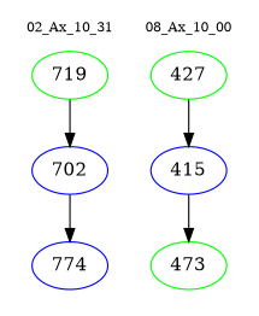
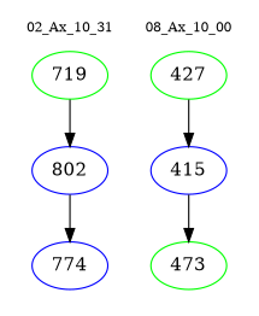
  digraph {
    node [color=green]
    edge [color=black]
    n1 [label=719]
-   n2 [color=blue label=702]
+   n2 [color=blue label=802]
    n3 [color=blue label=774]
    n4 [label=427]
    n5 [color=blue label=415]
    n6 [label=473]
    subgraph cluster_1 {
      color=white
      fontsize=10
      label="02_Ax_10_31"
      n1
      n2
      n3
    }
    subgraph cluster_2 {
      color=white
      fontsize=10
      label="08_Ax_10_00"
      n4
      n5
      n6
    }
    n1 -> n2
    n2 -> n3
    n4 -> n5
    n5 -> n6
  }
